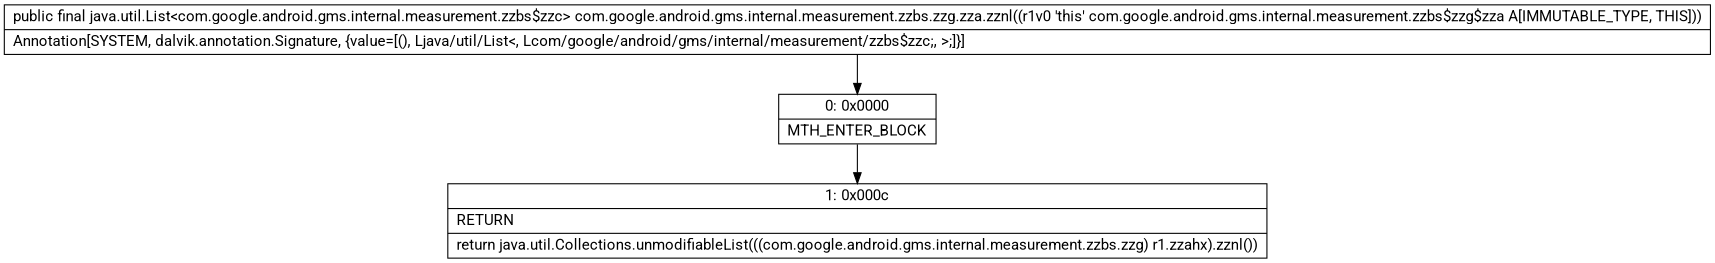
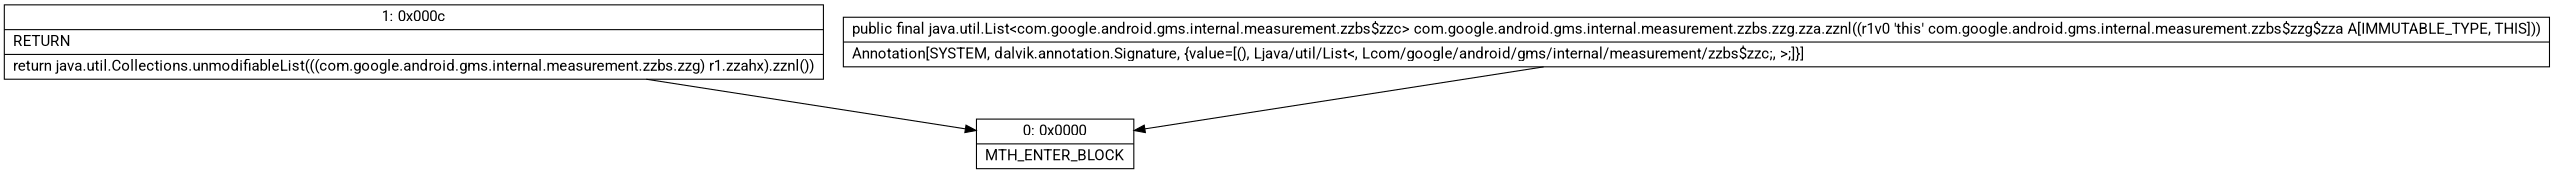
  digraph {
    fontname=Roboto
    node [shape=record fontname=Roboto]
    edge [fontname=Roboto]
    n1 [label="{0\:\ 0x0000|MTH_ENTER_BLOCK\l}"]
    n2 [label="{1\:\ 0x000c|RETURN\l|return java.util.Collections.unmodifiableList(((com.google.android.gms.internal.measurement.zzbs.zzg) r1.zzahx).zznl())\l}"]
    n3 [label="{public final java.util.List\<com.google.android.gms.internal.measurement.zzbs$zzc\> com.google.android.gms.internal.measurement.zzbs.zzg.zza.zznl((r1v0 'this' com.google.android.gms.internal.measurement.zzbs$zzg$zza A[IMMUTABLE_TYPE, THIS]))  | Annotation[SYSTEM, dalvik.annotation.Signature, \{value=[(), Ljava\/util\/List\<, Lcom\/google\/android\/gms\/internal\/measurement\/zzbs$zzc;, \>;]\}]\l}"]
-   n1 -> n2
+   n2 -> n1
    n3 -> n1
  }
